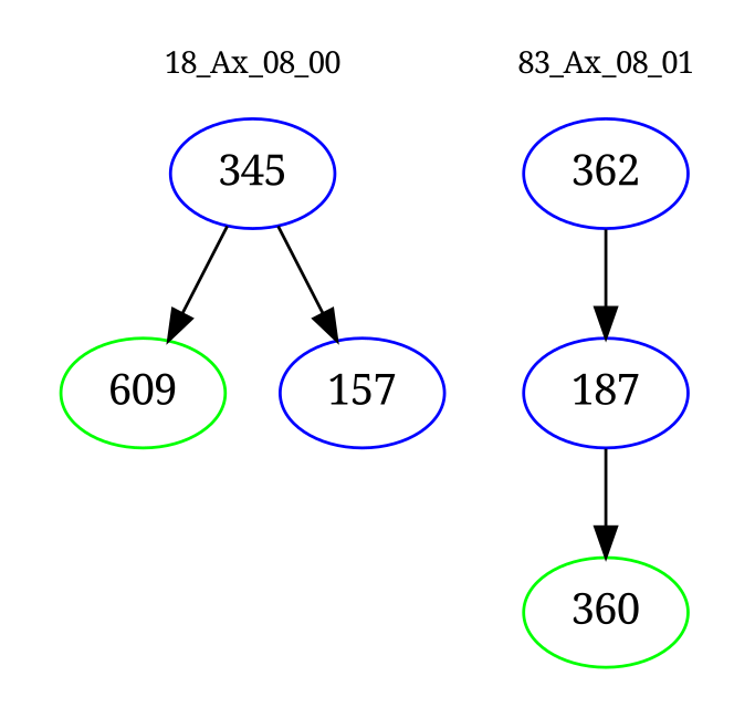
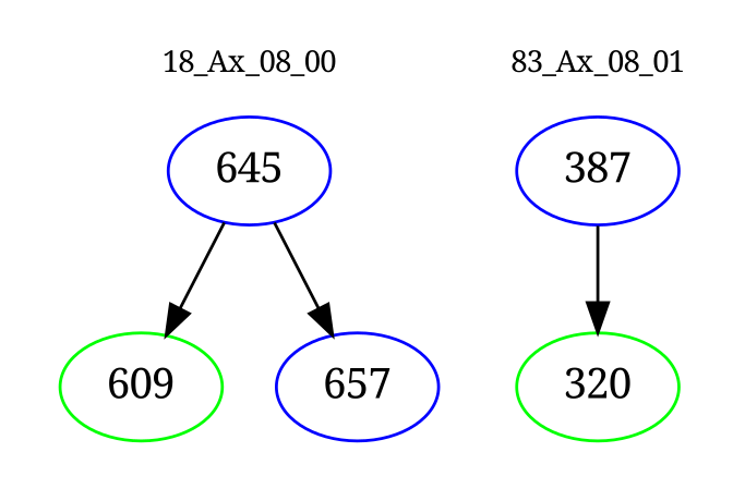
  digraph {
    fontname="Noto Serif"
    node [color=blue fontname="Noto Serif"]
    edge [color=black fontname="Noto Serif"]
-   n1 [label=345]
+   n1 [label=645]
    n2 [color=green label=609]
-   n3 [label=157]
-   n4 [label=362]
-   n5 [color=green label=360]
-   n6 [label=187]
+   n3 [label=657]
+   n5 [color=green label=320]
+   n6 [label=387]
    subgraph cluster_1 {
      color=white
      fontsize=10
      label="18_Ax_08_00"
      n1
      n2
      n3
    }
    subgraph cluster_2 {
      color=white
      fontsize=10
      label="83_Ax_08_01"
-     n4
      n5
      n6
    }
    n1 -> n2
    n1 -> n3
-   n4 -> n6
    n6 -> n5
  }
